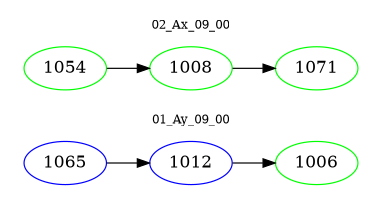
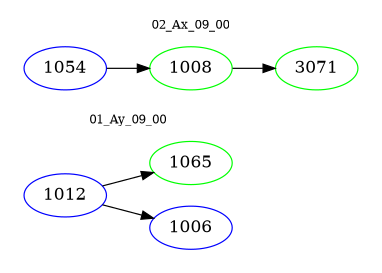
  digraph {
    rankdir=LR
    node [color=green]
    edge [color=black]
    n1 [color=blue label=1012]
-   n2 [label=1006]
-   n3 [color=blue label=1065]
-   n4 [label=1054]
+   n2 [color=blue label=1006]
+   n3 [label=1065]
+   n4 [color=blue label=1054]
    n5 [label=1008]
-   n6 [label=1071]
+   n6 [label=3071]
    subgraph cluster_1 {
      color=white
      fontsize=10
      label="01_Ay_09_00"
      n1
      n2
      n3
    }
    subgraph cluster_2 {
      color=white
      fontsize=10
      label="02_Ax_09_00"
      n4
      n5
      n6
    }
    n1 -> n2
-   n3 -> n1
+   n1 -> n3
    n4 -> n5
    n5 -> n6
  }
